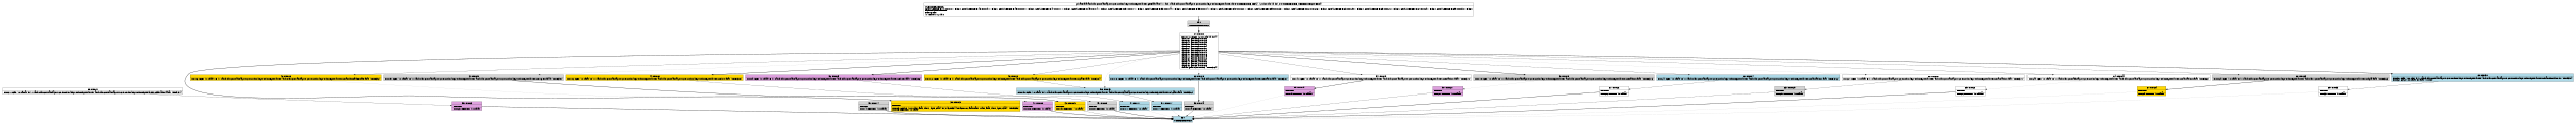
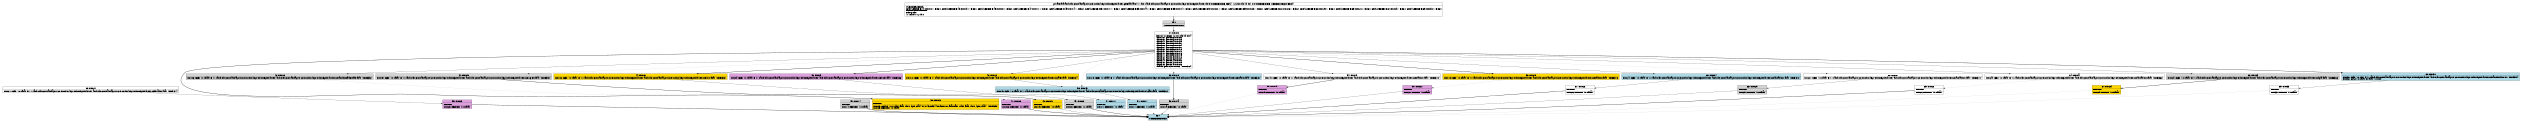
  digraph {
    node [fillcolor=white shape=record style=filled]
    edge [style=solid]
    n1 [fillcolor=lightgrey label="{35\:\ ?|MTH_ENTER_BLOCK\l}"]
    n2 [label="{37\:\ 0x0000|0x0000: SWITCH  (r2 I:?? A[D('id' int)])\l case 100: goto B:68:0x0030\l case 303: goto B:62:0x002d\l case 304: goto B:64:0x002a\l case 305: goto B:62:0x0027\l case 306: goto B:60:0x0024\l case 307: goto B:58:0x0021\l case 308: goto B:56:0x001e\l case 309: goto B:54:0x001b\l case 310: goto B:52:0x0018\l case 311: goto B:50:0x0015\l case 312: goto B:48:0x0012\l case 313: goto B:46:0x000f\l case 314: goto B:44:0x000c\l case 315: goto B:42:0x0009\l case 316: goto B:40:0x0006\l default: goto B:38:0x0003  (LINE:364)\l}"]
    n3 [fillcolor=gold label="{38\:\ 0x0003|RETURN\l|0x0003: CONST  (r0 I:??[int, float, short, byte, char]) = (2143289344(0x7fc00000, float:NaN) ??[int, float, short, byte, char])  (LINE:396)\l0x0005: RETURN  (r0 I:float) \l}"]
-   n4 [fillcolor=gold label="{40\:\ 0x0006|0x0006: IGET  (r0 I:float) = (r1 I:androidx.constraintlayout.core.motion.key.MotionKeyAttributes) androidx.constraintlayout.core.motion.key.MotionKeyAttributes.mTransitionPathRotate float  (LINE:392)\l}"]
+   n4 [fillcolor=lightgrey label="{40\:\ 0x0006|0x0006: IGET  (r0 I:float) = (r1 I:androidx.constraintlayout.core.motion.key.MotionKeyAttributes) androidx.constraintlayout.core.motion.key.MotionKeyAttributes.mTransitionPathRotate float  (LINE:392)\l}"]
    n5 [fillcolor=lightgrey label="{42\:\ 0x0009|0x0009: IGET  (r0 I:float) = (r1 I:androidx.constraintlayout.core.motion.key.MotionKeyAttributes) androidx.constraintlayout.core.motion.key.MotionKeyAttributes.mProgress float  (LINE:390)\l}"]
    n6 [fillcolor=gold label="{44\:\ 0x000c|0x000c: IGET  (r0 I:float) = (r1 I:androidx.constraintlayout.core.motion.key.MotionKeyAttributes) androidx.constraintlayout.core.motion.key.MotionKeyAttributes.mPivotY float  (LINE:388)\l}"]
    n7 [fillcolor=plum label="{46\:\ 0x000f|0x000f: IGET  (r0 I:float) = (r1 I:androidx.constraintlayout.core.motion.key.MotionKeyAttributes) androidx.constraintlayout.core.motion.key.MotionKeyAttributes.mPivotX float  (LINE:386)\l}"]
    n8 [fillcolor=gold label="{48\:\ 0x0012|0x0012: IGET  (r0 I:float) = (r1 I:androidx.constraintlayout.core.motion.key.MotionKeyAttributes) androidx.constraintlayout.core.motion.key.MotionKeyAttributes.mScaleY float  (LINE:384)\l}"]
    n9 [fillcolor=lightblue label="{50\:\ 0x0015|0x0015: IGET  (r0 I:float) = (r1 I:androidx.constraintlayout.core.motion.key.MotionKeyAttributes) androidx.constraintlayout.core.motion.key.MotionKeyAttributes.mScaleX float  (LINE:382)\l}"]
    n10 [fillcolor=lightblue label="{52\:\ 0x0018|0x0018: IGET  (r0 I:float) = (r1 I:androidx.constraintlayout.core.motion.key.MotionKeyAttributes) androidx.constraintlayout.core.motion.key.MotionKeyAttributes.mRotation float  (LINE:380)\l}"]
    n11 [label="{54\:\ 0x001b|0x001b: IGET  (r0 I:float) = (r1 I:androidx.constraintlayout.core.motion.key.MotionKeyAttributes) androidx.constraintlayout.core.motion.key.MotionKeyAttributes.mRotationY float  (LINE:378)\l}"]
-   n12 [fillcolor=lightgrey label="{56\:\ 0x001e|0x001e: IGET  (r0 I:float) = (r1 I:androidx.constraintlayout.core.motion.key.MotionKeyAttributes) androidx.constraintlayout.core.motion.key.MotionKeyAttributes.mRotationX float  (LINE:376)\l}"]
+   n12 [fillcolor=gold label="{56\:\ 0x001e|0x001e: IGET  (r0 I:float) = (r1 I:androidx.constraintlayout.core.motion.key.MotionKeyAttributes) androidx.constraintlayout.core.motion.key.MotionKeyAttributes.mRotationX float  (LINE:376)\l}"]
    n13 [fillcolor=lightblue label="{60\:\ 0x0024|0x0024: IGET  (r0 I:float) = (r1 I:androidx.constraintlayout.core.motion.key.MotionKeyAttributes) androidx.constraintlayout.core.motion.key.MotionKeyAttributes.mTranslationZ float  (LINE:372)\l}"]
    n14 [label="{62\:\ 0x0027|0x0027: IGET  (r0 I:float) = (r1 I:androidx.constraintlayout.core.motion.key.MotionKeyAttributes) androidx.constraintlayout.core.motion.key.MotionKeyAttributes.mTranslationY float  (LINE:370)\l}"]
    n15 [label="{64\:\ 0x002a|0x002a: IGET  (r0 I:float) = (r1 I:androidx.constraintlayout.core.motion.key.MotionKeyAttributes) androidx.constraintlayout.core.motion.key.MotionKeyAttributes.mTranslationX float  (LINE:368)\l}"]
    n16 [fillcolor=lightgrey label="{66\:\ 0x002d|0x002d: IGET  (r0 I:float) = (r1 I:androidx.constraintlayout.core.motion.key.MotionKeyAttributes) androidx.constraintlayout.core.motion.key.MotionKeyAttributes.mAlpha float  (LINE:366)\l}"]
    n17 [fillcolor=lightblue label="{68\:\ 0x0030|0x0030: IGET  (r0 I:int) = (r1 I:androidx.constraintlayout.core.motion.key.MotionKeyAttributes) androidx.constraintlayout.core.motion.key.MotionKeyAttributes.mFramePosition int  (LINE:394)\l0x0032: CAST (r0 I:float) = (float) (r0 I:int) \l}"]
    n18 [fillcolor=lightblue label="{36\:\ ?|MTH_EXIT_BLOCK\l}"]
    n19 [fillcolor=plum label="{41\:\ 0x0008|RETURN\l|0x0008: RETURN  (r0 I:float) \l}"]
    n20 [fillcolor=gold label="{43\:\ 0x000b|RETURN\l|0x000b: RETURN  (r0 I:float) \l}"]
    n21 [fillcolor=lightgrey label="{45\:\ 0x000e|RETURN\l|0x000e: RETURN  (r0 I:float) \l}"]
    n22 [fillcolor=lightblue label="{47\:\ 0x0011|RETURN\l|0x0011: RETURN  (r0 I:float) \l}"]
    n23 [fillcolor=lightblue label="{51\:\ 0x0017|RETURN\l|0x0017: RETURN  (r0 I:float) \l}"]
    n24 [fillcolor=lightgrey label="{53\:\ 0x001a|RETURN\l|0x001a: RETURN  (r0 I:float) \l}"]
    n25 [fillcolor=plum label="{55\:\ 0x001d|RETURN\l|0x001d: RETURN  (r0 I:float) \l}"]
    n26 [fillcolor=plum label="{57\:\ 0x0020|RETURN\l|0x0020: RETURN  (r0 I:float) \l}"]
    n27 [label="{58\:\ 0x0021|0x0021: IGET  (r0 I:float) = (r1 I:androidx.constraintlayout.core.motion.key.MotionKeyAttributes) androidx.constraintlayout.core.motion.key.MotionKeyAttributes.mElevation float  (LINE:374)\l}"]
    n28 [fillcolor=plum label="{59\:\ 0x0023|RETURN\l|0x0023: RETURN  (r0 I:float) \l}"]
    n29 [label="{61\:\ 0x0026|RETURN\l|0x0026: RETURN  (r0 I:float) \l}"]
    n30 [fillcolor=lightgrey label="{63\:\ 0x0029|RETURN\l|0x0029: RETURN  (r0 I:float) \l}"]
    n31 [label="{65\:\ 0x002c|RETURN\l|0x002c: RETURN  (r0 I:float) \l}"]
    n32 [fillcolor=gold label="{67\:\ 0x002f|RETURN\l|0x002f: RETURN  (r0 I:float) \l}"]
    n33 [label="{69\:\ 0x0033|RETURN\l|0x0033: RETURN  (r0 I:float) \l}"]
    n34 [fillcolor=lightgrey label="{49\:\ 0x0014|RETURN\l|0x0014: RETURN  (r0 I:float) \l}"]
    n35 [label="{private float androidx.constraintlayout.core.motion.key.MotionKeyAttributes.getFloatValue((r1 'this' I:androidx.constraintlayout.core.motion.key.MotionKeyAttributes A[IMMUTABLE_TYPE, THIS]), (r2 I:int A[D('id' int), IMMUTABLE_TYPE, METHOD_ARGUMENT]))  | USE_LINES_HINTS\lCROSS_EDGE: B:41:0x0008 \-\> B:36:?, CROSS_EDGE: B:43:0x000b \-\> B:36:?, CROSS_EDGE: B:45:0x000e \-\> B:36:?, CROSS_EDGE: B:47:0x0011 \-\> B:36:?, CROSS_EDGE: B:49:0x0014 \-\> B:36:?, CROSS_EDGE: B:51:0x0017 \-\> B:36:?, CROSS_EDGE: B:53:0x001a \-\> B:36:?, CROSS_EDGE: B:55:0x001d \-\> B:36:?, CROSS_EDGE: B:57:0x0020 \-\> B:36:?, CROSS_EDGE: B:59:0x0023 \-\> B:36:?, CROSS_EDGE: B:61:0x0026 \-\> B:36:?, CROSS_EDGE: B:63:0x0029 \-\> B:36:?, CROSS_EDGE: B:65:0x002c \-\> B:36:?, CROSS_EDGE: B:67:0x002f \-\> B:36:?, CROSS_EDGE: B:69:0x0033 \-\> B:36:?\lINLINE_NOT_NEEDED\lDebug Info:\l  \-1 \-0x0071: r2 'id' I\l}"]
    n1 -> n2 [style=bold]
    n2 -> n3 [style=bold]
    n2 -> n4
    n2 -> n5 [style=dotted]
    n2 -> n6 [style=bold]
    n2 -> n7 [style=bold]
    n2 -> n8
    n2 -> n9 [style=dotted]
    n2 -> n10 [style=dotted]
    n2 -> n11
    n2 -> n12 [style=bold]
    n2 -> n13
    n2 -> n14 [style=dotted]
    n2 -> n15
    n2 -> n16
    n2 -> n17 [style=bold]
    n3 -> n18 [style=dotted]
    n4 -> n19 [style=dotted]
    n5 -> n20 [style=bold]
    n6 -> n21
    n7 -> n22
    n8 -> n9
    n9 -> n23
    n10 -> n24 [style=bold]
    n11 -> n25 [style=bold]
    n12 -> n26 [style=dotted]
    n13 -> n29
    n14 -> n30
    n15 -> n31 [style=dotted]
    n16 -> n32 [style=bold]
    n17 -> n33
    n19 -> n18 [style=bold]
    n20 -> n18
    n21 -> n18 [style=bold]
    n22 -> n18 [style=dotted]
    n23 -> n18 [style=dotted]
    n24 -> n18
    n25 -> n18 [style=dotted]
    n26 -> n18
    n27 -> n28
    n28 -> n18 [style=bold]
    n29 -> n18 [style=bold]
    n30 -> n18
    n31 -> n18 [style=bold]
    n32 -> n18 [style=dotted]
    n33 -> n18 [style=dotted]
    n34 -> n18 [style=bold]
    n35 -> n1 [style=bold]
  }
